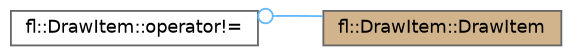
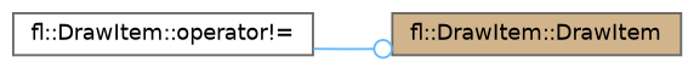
  digraph {
    rankdir=LR
    node [fontname=Helvetica fontsize=10 shape=box style=filled]
    n1 [color=gray40 fillcolor=white fontcolor=black height=0.2 label="fl::DrawItem::operator!=" width=0.4]
    n2 [color=grey40 fillcolor=tan height=0.2 label="fl::DrawItem::DrawItem" width=0.4]
-   n2 -> n1 [color=steelblue1 fontname=Helvetica fontsize=10 labelfontname=Helvetica labelfontsize=10 style=solid arrowhead=odot]
+   n1 -> n2 [color=steelblue1 fontname=Helvetica fontsize=10 labelfontname=Helvetica labelfontsize=10 style=solid arrowhead=odot]
  }
